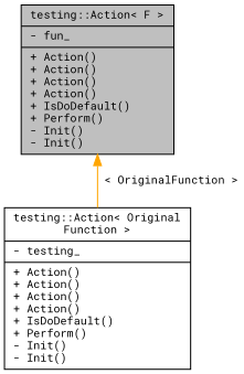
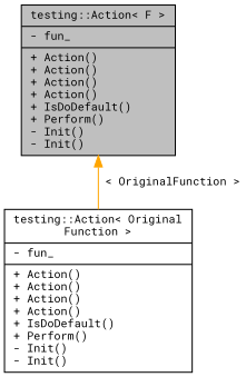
  digraph {
    fontname="Roboto Mono"
    node [color=black fontname="Roboto Mono" fontsize=10 shape=record style=filled]
    n1 [fillcolor=grey75 fontcolor=black height=0.2 label="{testing::Action\< F \>\n|- fun_\l|+ Action()\l+ Action()\l+ Action()\l+ Action()\l+ IsDoDefault()\l+ Perform()\l- Init()\l- Init()\l}" width=0.4]
-   n2 [fillcolor=white height=0.2 label="{testing::Action\< Original\lFunction \>\n|- testing_\l|+ Action()\l+ Action()\l+ Action()\l+ Action()\l+ IsDoDefault()\l+ Perform()\l- Init()\l- Init()\l}" width=0.4]
+   n2 [fillcolor=white height=0.2 label="{testing::Action\< Original\lFunction \>\n|- fun_\l|+ Action()\l+ Action()\l+ Action()\l+ Action()\l+ IsDoDefault()\l+ Perform()\l- Init()\l- Init()\l}" width=0.4]
    n1 -> n2 [color=orange dir=back fontname="Roboto Mono" fontsize=10 label=" \< OriginalFunction \>" labelfontname=Helvetica labelfontsize=10 style=solid]
  }
